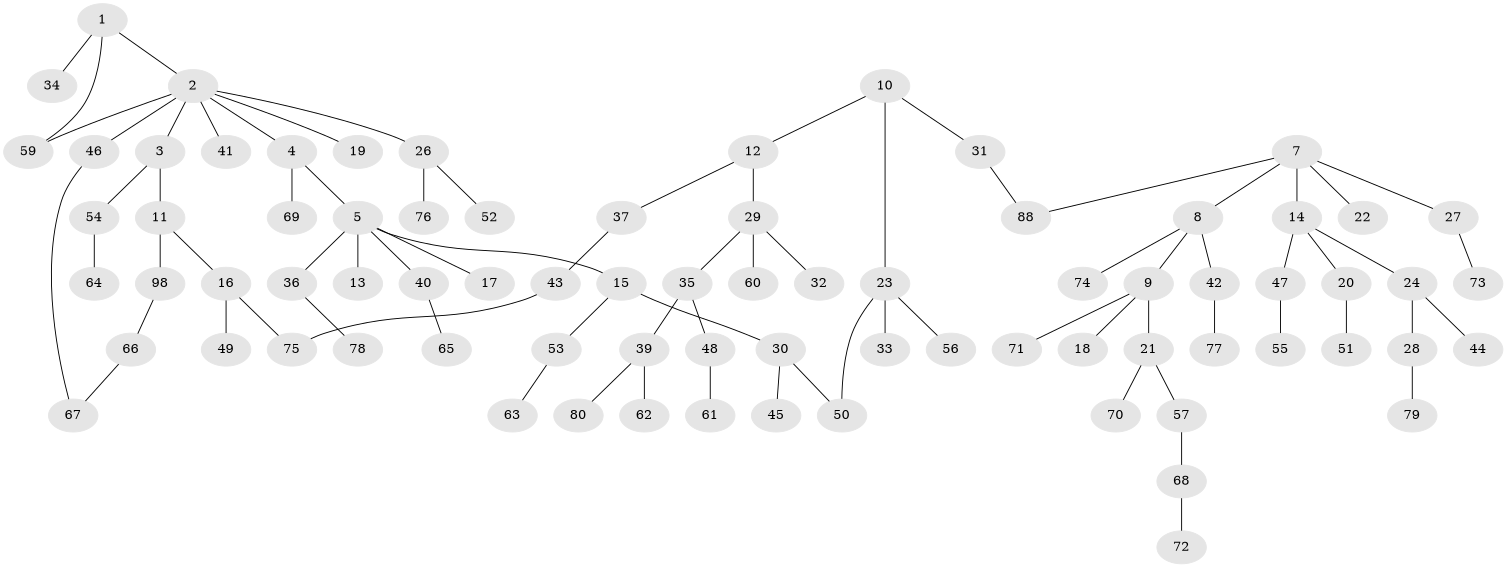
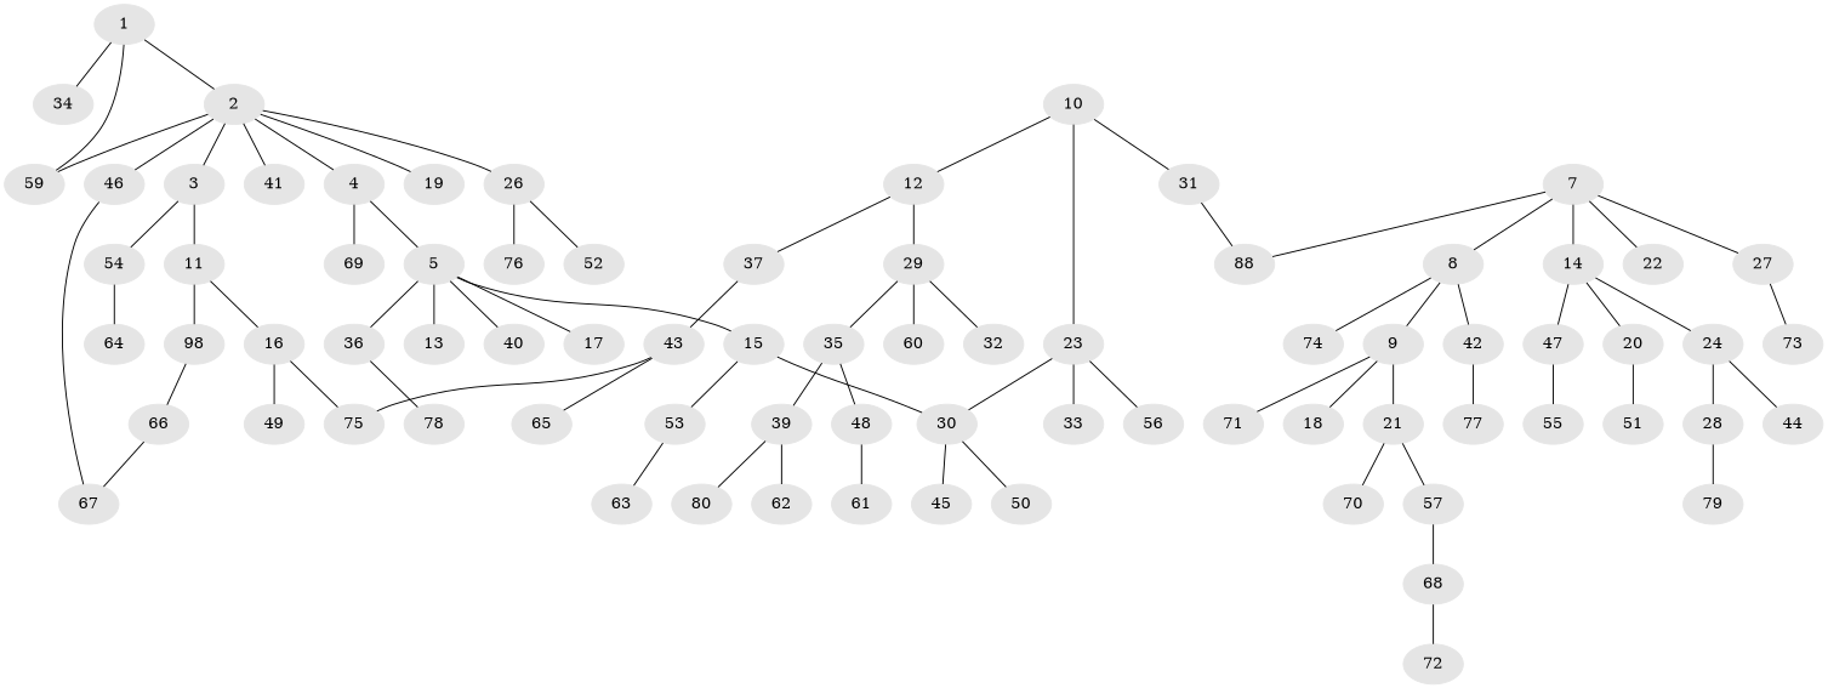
  graph {
    node [color=gray90 style=filled]
    1
    2
    34
    59
    3
    4
    19
    26
    41
    46
    11
    54
    5
    69
    52
    76
    67
    16
    n19 [label=98]
    64
    13
    15
    17
    36
    40
    30
    53
    78
    65
    7
    8
    14
    22
    27
    n35 [label=88]
    10
    12
    23
    31
    9
    42
    74
    20
    24
    47
    73
    18
    21
    71
    77
    57
    70
    29
    37
    33
    56
    49
    75
    66
    32
    35
    60
    43
    51
    28
    44
    55
    45
    50
    63
    68
    79
    39
    48
    62
    80
    61
    72
    1 -- 2
    1 -- 34
    1 -- 59
    2 -- 59
    2 -- 3
    2 -- 4
    2 -- 19
    2 -- 26
    2 -- 41
    2 -- 46
    3 -- 11
    3 -- 54
    4 -- 5
    4 -- 69
    26 -- 52
    26 -- 76
    46 -- 67
    11 -- 16
    11 -- n19
    54 -- 64
    5 -- 13
    5 -- 15
    5 -- 17
    5 -- 36
    5 -- 40
    16 -- 49
    16 -- 75
    n19 -- 66
    15 -- 30
    15 -- 53
    36 -- 78
-   40 -- 65
+   43 -- 65
    30 -- 45
    30 -- 50
    53 -- 63
    7 -- 8
    7 -- 14
    7 -- 22
    7 -- 27
    7 -- n35
    8 -- 9
    8 -- 42
    8 -- 74
    14 -- 20
    14 -- 24
    14 -- 47
    27 -- 73
    10 -- 12
    10 -- 23
    10 -- 31
    12 -- 29
    12 -- 37
-   23 -- 50
+   23 -- 30
    23 -- 33
    23 -- 56
    31 -- n35
    9 -- 18
    9 -- 21
    9 -- 71
    42 -- 77
    20 -- 51
    24 -- 28
    24 -- 44
    47 -- 55
    21 -- 57
    21 -- 70
    57 -- 68
    29 -- 32
    29 -- 35
    29 -- 60
    37 -- 43
    66 -- 67
    35 -- 39
    35 -- 48
    43 -- 75
    28 -- 79
    68 -- 72
    39 -- 62
    39 -- 80
    48 -- 61
  }
